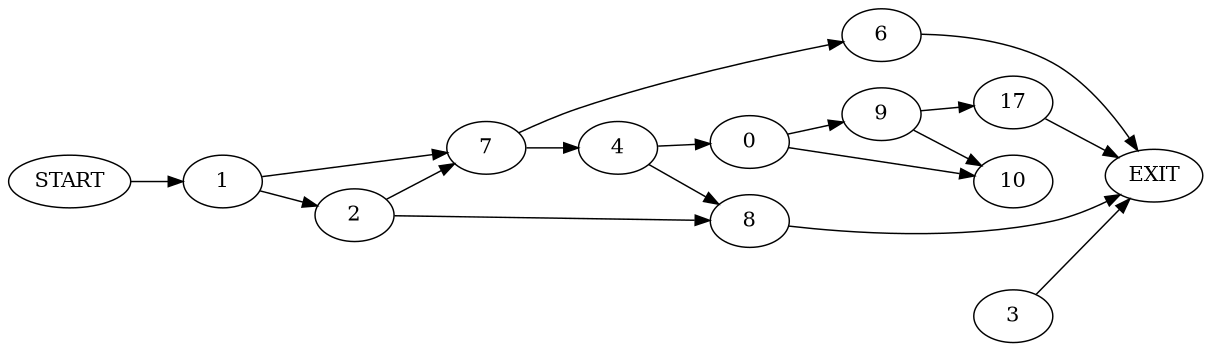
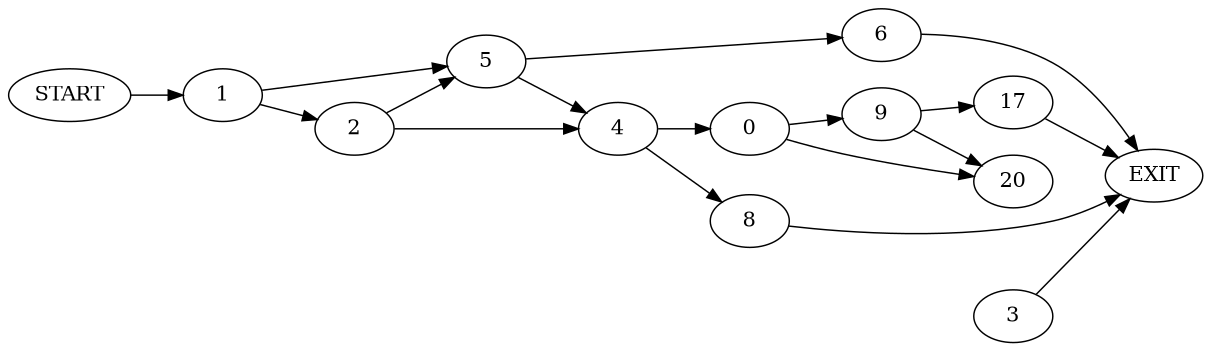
  digraph {
    rankdir=LR
    n1 [label=START]
    1
    2
-   5 [label=7]
+   5
    n5 [label=EXIT]
    4
    3
    n8 [label=0]
    8
    6
    9
-   10
+   10 [label=20]
    n13 [label=17]
    n1 -> 1
    1 -> 2
    1 -> 5
    2 -> 5
-   2 -> 8
+   2 -> 4
    5 -> 4
    5 -> 6
    4 -> n8
    4 -> 8
    3 -> n5
    n8 -> 9
    n8 -> 10
    8 -> n5
    6 -> n5
    9 -> 10
    9 -> n13
    n13 -> n5
  }
